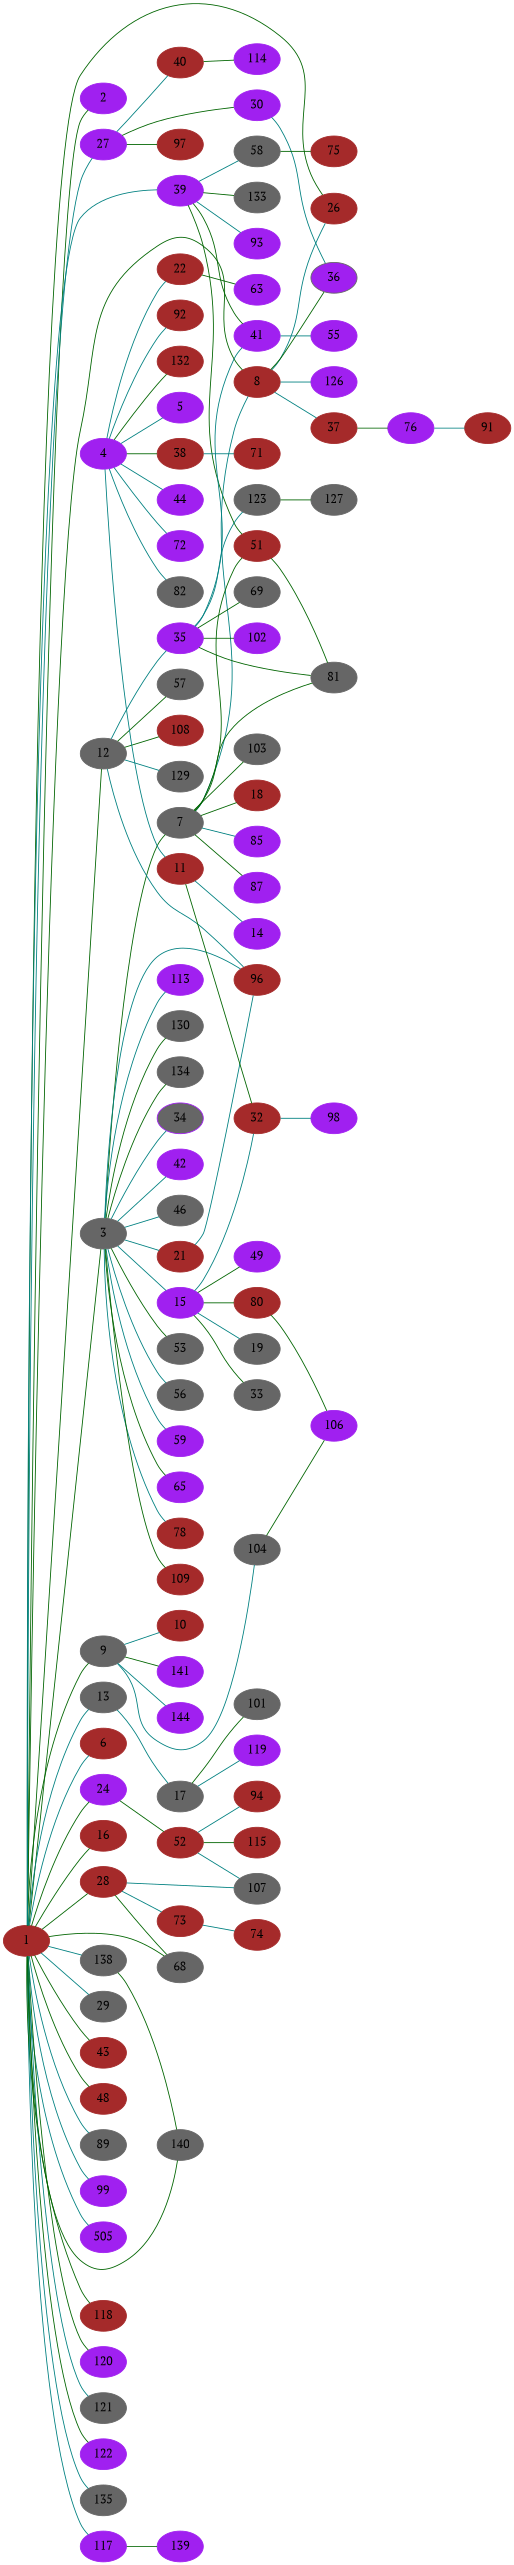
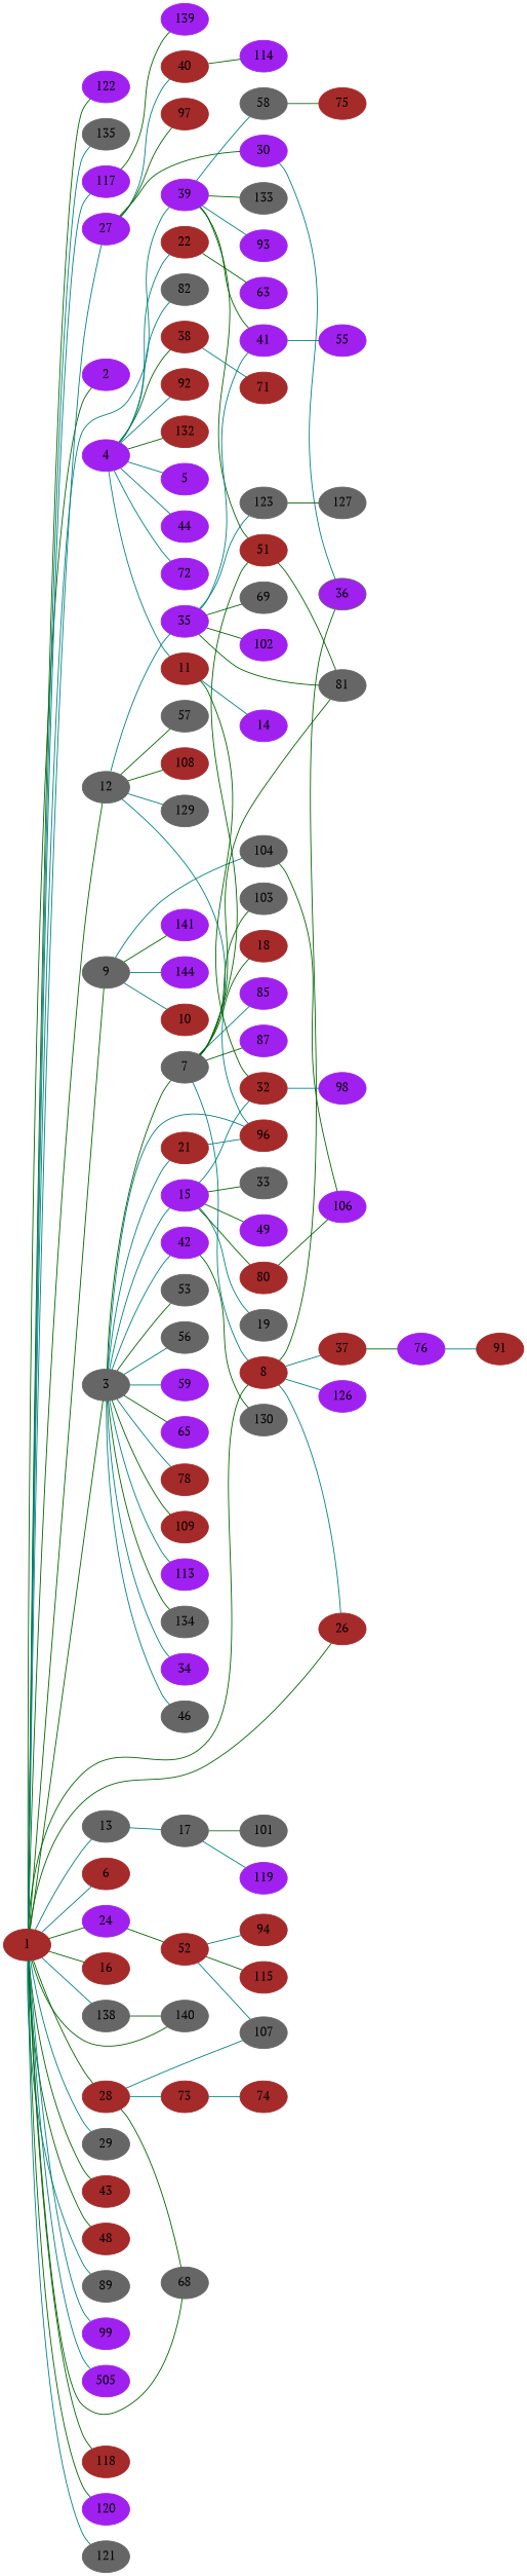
  graph {
    fontname="PT Serif"
    rankdir=LR
    node [color=purple fontname="PT Serif" style=filled]
    edge [color=teal fontname="PT Serif"]
    1 [color=brown super="+116"]
    2 [super="+88"]
    3 [color=gray40 super="+25"]
    6 [color=brown super="+142"]
    8 [color=brown super="+145"]
    9 [color=gray40]
    12 [color=gray40 super="+31"]
    13 [color=gray40]
    16 [color=brown]
    24
    26 [color=brown]
    27 [super="+64"]
    28 [color=brown super="+79"]
    29 [color=gray40]
    39 [super="+50"]
    43 [color=brown]
    48 [color=brown]
    68 [color=gray40]
    89 [color=gray40]
    99
    n21 [label=505]
    117
    118 [color=brown]
    120
    121 [color=gray40]
    122
    135 [color=gray40 super="+136"]
    138 [color=gray40]
    140 [color=gray40]
    7 [color=gray40 super="+23"]
    15 [super="+20"]
    21 [color=brown super="+83"]
-   34 [fillcolor=gray40]
+   34
    42
    46 [color=gray40]
    53 [color=gray40]
    56 [color=gray40]
    59 [super="+77"]
    65
    78 [color=brown]
    96 [color=brown]
    109 [color=brown]
    113
    130 [color=gray40]
    134 [color=gray40]
    36 [color=gray40 fillcolor=purple super="+90"]
    37 [color=brown super="+128"]
    126
    10 [color=brown super="+66"]
    104 [color=gray40 super="+124"]
    141
    144
    35 [super="+67"]
    57 [color=gray40]
    108 [color=brown]
    129 [color=gray40]
    17 [color=gray40 super="+86"]
    52 [color=brown super="+62"]
    30 [super="+60"]
    40 [color=brown super="+112"]
    97 [color=brown]
    73 [color=brown]
    107 [color=gray40 super="+131"]
    51 [color=brown]
    41 [super="+54"]
    58 [color=gray40 super="+100"]
    93
    133 [color=gray40]
    139
    4 [super="+45"]
    5 [super="+47"]
    11 [color=brown super="+70"]
    22 [color=brown super="+84"]
    38 [color=brown]
    44
    72
    82 [color=gray40]
    92 [color=brown]
    132 [color=brown super="+137"]
    18 [color=brown super="+125"]
    81 [color=gray40 super="+111"]
    85
    87
    103 [color=gray40]
    32 [color=brown super="+61"]
    19 [color=gray40]
    33 [color=gray40]
    49
    80 [color=brown super="+110"]
    14
    63 [super="+95"]
    71 [color=brown]
    76 [super="+143"]
    106
    98
    69 [color=gray40]
    102
    123 [color=gray40]
    101 [color=gray40]
    119
    94 [color=brown]
    115 [color=brown]
    114
    74 [color=brown]
    55
    127 [color=gray40]
    91 [color=brown]
    75 [color=brown]
    1 -- 2 [color=darkgreen]
    1 -- 3 [color=darkgreen]
    1 -- 6
    1 -- 8 [color=darkgreen]
    1 -- 9 [color=darkgreen]
    1 -- 12 [color=darkgreen]
    1 -- 13
    1 -- 16 [color=darkgreen]
    1 -- 24 [color=darkgreen]
    1 -- 26 [color=darkgreen]
    1 -- 27
    1 -- 28 [color=darkgreen]
    1 -- 29
    1 -- 39
    1 -- 43 [color=darkgreen]
    1 -- 48 [color=darkgreen]
    1 -- 68 [color=darkgreen]
    1 -- 89
    1 -- 99
    1 -- n21
    1 -- 117
    1 -- 118 [color=darkgreen]
    1 -- 120 [color=darkgreen]
    1 -- 121
    1 -- 122 [color=darkgreen]
    1 -- 135
    1 -- 138
    1 -- 140 [color=darkgreen]
    3 -- 7 [color=darkgreen weight=2]
    3 -- 15
    3 -- 21
    3 -- 34
    3 -- 42
    3 -- 46
    3 -- 53 [color=darkgreen]
    3 -- 56
    3 -- 59
    3 -- 65 [color=darkgreen]
    3 -- 78
    3 -- 96
    3 -- 109 [color=darkgreen]
    3 -- 113
-   3 -- 130 [color=darkgreen]
+   42 -- 130 [color=darkgreen]
    3 -- 134 [color=darkgreen]
    8 -- 26
    8 -- 36 [color=darkgreen]
    8 -- 37
    8 -- 126
    9 -- 10
    9 -- 104
    9 -- 141 [color=darkgreen]
    9 -- 144
    12 -- 96
    12 -- 35
    12 -- 57 [color=darkgreen]
    12 -- 108 [color=darkgreen]
    12 -- 129
    13 -- 17
    24 -- 52 [color=darkgreen]
    27 -- 30 [color=darkgreen]
    27 -- 40
    27 -- 97 [color=darkgreen]
    28 -- 68 [color=darkgreen]
    28 -- 73
    28 -- 107
    39 -- 51 [color=darkgreen]
    39 -- 41 [color=darkgreen]
    39 -- 58
    39 -- 93
    39 -- 133 [color=darkgreen]
    117 -- 139 [color=darkgreen]
    138 -- 140 [color=darkgreen]
    7 -- 8
    7 -- 51 [color=darkgreen]
    7 -- 18 [color=darkgreen]
    7 -- 81 [color=darkgreen]
    7 -- 85
    7 -- 87 [color=darkgreen]
    7 -- 103 [color=darkgreen]
    15 -- 32
    15 -- 19
    15 -- 33 [color=darkgreen]
    15 -- 49 [color=darkgreen]
    15 -- 80 [color=darkgreen]
    21 -- 96
    37 -- 76 [color=darkgreen]
    104 -- 106 [color=darkgreen]
    35 -- 41
    35 -- 81 [color=darkgreen]
    35 -- 69 [color=darkgreen]
    35 -- 102 [color=darkgreen]
    35 -- 123
    17 -- 101 [color=darkgreen]
    17 -- 119
    52 -- 107
    52 -- 94
    52 -- 115 [color=darkgreen]
    30 -- 36
    40 -- 114 [color=darkgreen]
    73 -- 74
    51 -- 81 [color=darkgreen]
    41 -- 55
    58 -- 75 [color=darkgreen]
    4 -- 5
    4 -- 11
    4 -- 22
    4 -- 38 [color=darkgreen]
    4 -- 44
    4 -- 72
    4 -- 82
    4 -- 92
    4 -- 132 [color=darkgreen]
    11 -- 32 [color=darkgreen]
    11 -- 14
    22 -- 63 [color=darkgreen]
    38 -- 71
    32 -- 98
    80 -- 106 [color=darkgreen]
    76 -- 91
    123 -- 127 [color=darkgreen]
  }
